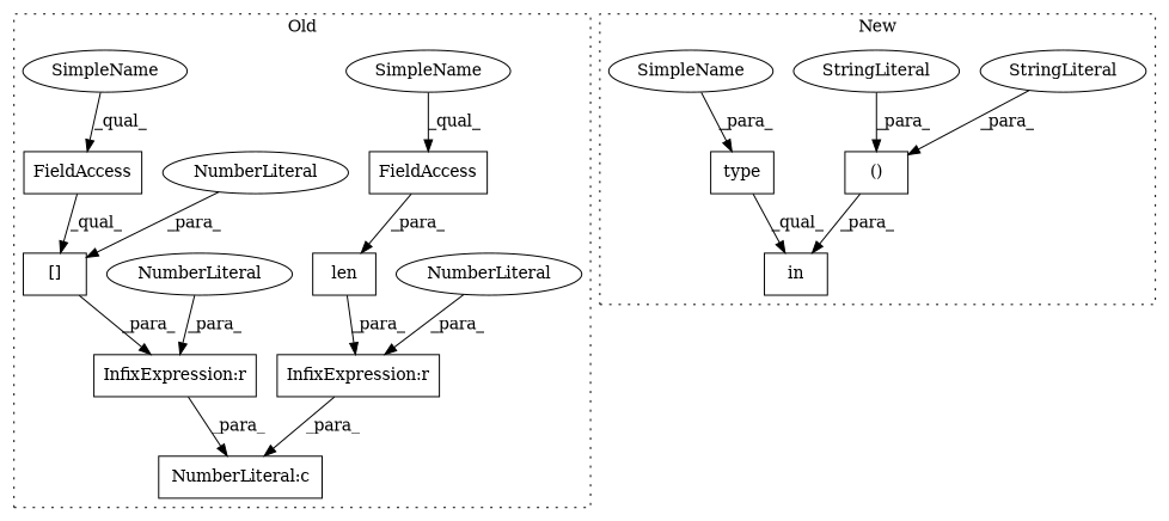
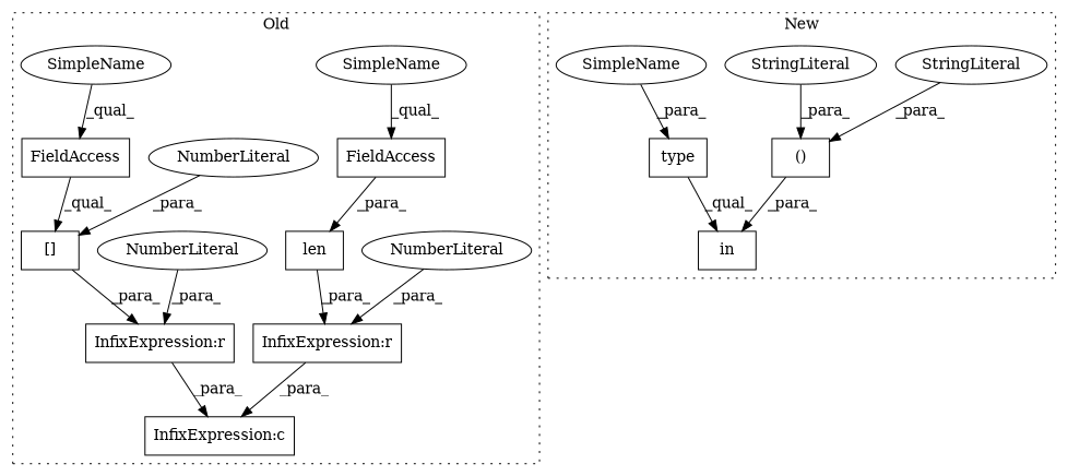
  digraph {
    node [a=34 l=1 s=26824 shape=box]
    n1 [a=2 l="8,1" label="[]" s="26814,26823"]
    n2 [label=NumberLiteral s=26822 shape=ellipse]
    n3 [a=22 l=7 label=FieldAccess s=26814]
    n4 [a=27 l=4 label="InfixExpression:r"]
    n5 [label=NumberLiteral s=26828 shape=ellipse]
-   n6 [a=27 l=4 label="NumberLiteral:c" s=26809]
+   n6 [a=27 l=4 label="InfixExpression:c" s=26809]
    n7 [a=27 l=4 label="InfixExpression:r" s=26803]
    n8 [label=NumberLiteral s=26807 shape=ellipse]
    n9 [a=32 l="4,1" label=len s="26791,26802"]
    n10 [a=22 l=7 label=FieldAccess s=26795]
    n11 [a=42 label=SimpleName s=26795 shape=ellipse]
    n12 [a=42 label=SimpleName s=26814 shape=ellipse]
    n13 [a=32 l="5,1" label=type s="26808,26814"]
    n14 [a=105 l=49 label=in s=26808]
    n15 [a=106 l=33 label="()"]
    n16 [a=45 l=12 label=StringLiteral s=26845 shape=ellipse]
    n17 [a=45 l=8 label=StringLiteral shape=ellipse]
    n18 [a=42 label=SimpleName s=26813 shape=ellipse]
    subgraph cluster_1 {
      label=Old
      style=dotted
      n1
      n2
      n3
      n4
      n5
      n6
      n7
      n8
      n9
      n10
      n11
      n12
    }
    subgraph cluster_2 {
      label=New
      style=dotted
      n13
      n14
      n15
      n16
      n17
      n18
    }
    n1 -> n4 [label=_para_]
    n2 -> n1 [label=_para_]
    n3 -> n1 [label=_qual_]
    n4 -> n6 [label=_para_]
    n5 -> n4 [label=_para_]
    n7 -> n6 [label=_para_]
    n8 -> n7 [label=_para_]
    n9 -> n7 [label=_para_]
    n10 -> n9 [label=_para_]
    n11 -> n10 [label=_qual_]
    n12 -> n3 [label=_qual_]
    n13 -> n14 [label=_qual_]
    n15 -> n14 [label=_para_]
    n16 -> n15 [label=_para_]
    n17 -> n15 [label=_para_]
    n18 -> n13 [label=_para_]
  }
